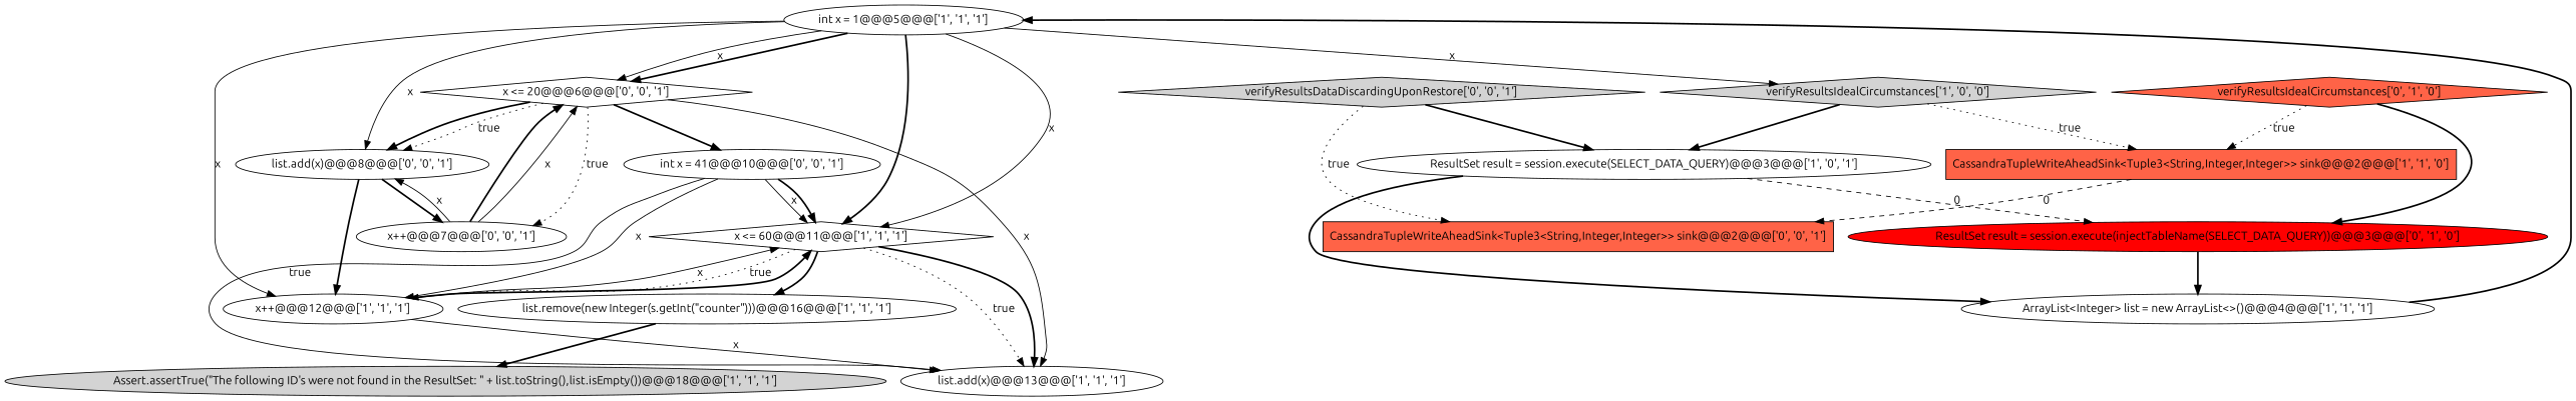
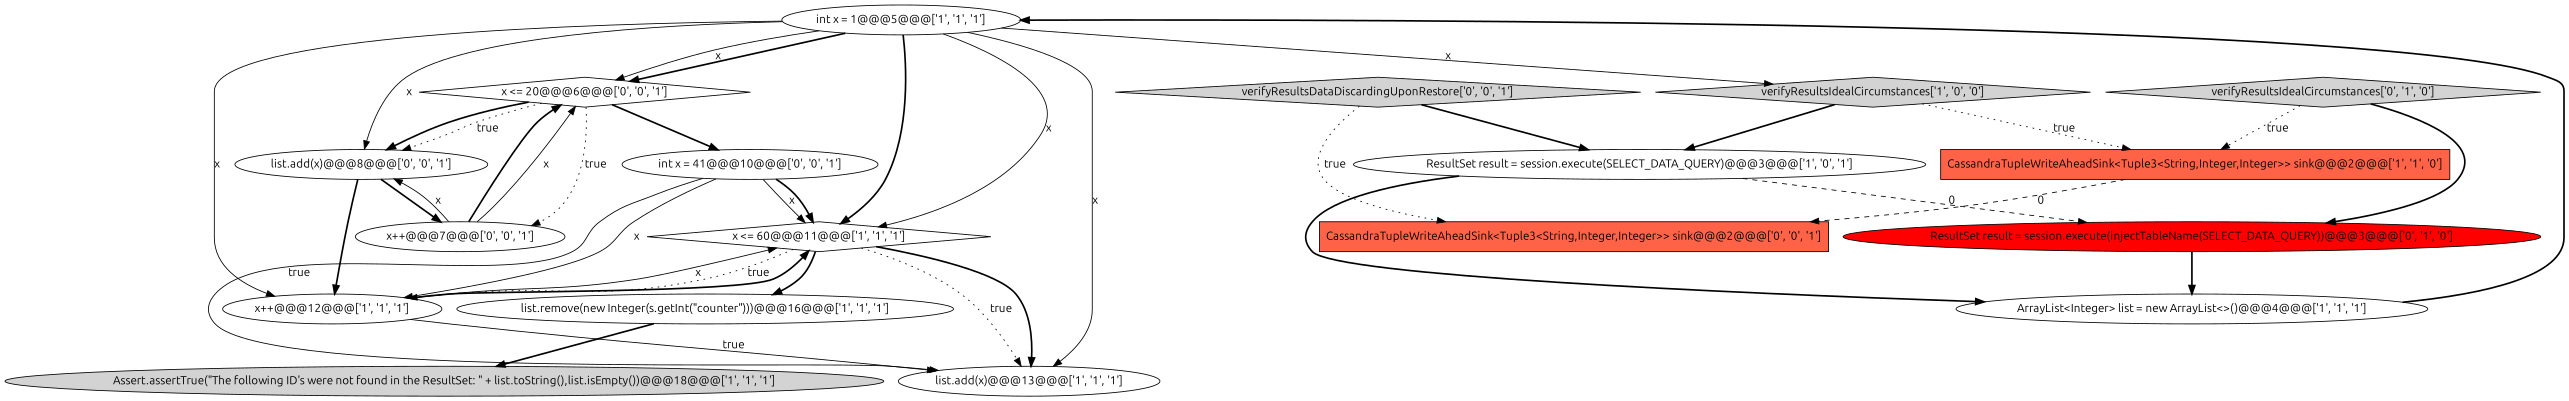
  digraph {
    fontname=Ubuntu
    node [fillcolor=white fontname=Ubuntu shape=ellipse style=filled]
    edge [fontname=Ubuntu style=bold]
    n1 [fillcolor=lightgray label="Assert.assertTrue(\"The following ID's were not found in the ResultSet: \" + list.toString(),list.isEmpty())@@@18@@@['1', '1', '1']"]
    n2 [fillcolor=lightgray label="verifyResultsIdealCircumstances['1', '0', '0']" shape=diamond]
    n3 [fillcolor=tomato label="CassandraTupleWriteAheadSink<Tuple3<String,Integer,Integer>> sink@@@2@@@['1', '1', '0']" shape=box]
    n4 [label="ResultSet result = session.execute(SELECT_DATA_QUERY)@@@3@@@['1', '0', '1']"]
    n5 [fillcolor=tomato label="CassandraTupleWriteAheadSink<Tuple3<String,Integer,Integer>> sink@@@2@@@['0', '0', '1']" shape=box]
    n6 [label="ArrayList<Integer> list = new ArrayList<>()@@@4@@@['1', '1', '1']"]
    n7 [fillcolor=red label="ResultSet result = session.execute(injectTableName(SELECT_DATA_QUERY))@@@3@@@['0', '1', '0']"]
    n8 [label="int x = 41@@@10@@@['0', '0', '1']"]
    n9 [label="x <= 60@@@11@@@['1', '1', '1']" shape=diamond]
    n10 [label="list.add(x)@@@13@@@['1', '1', '1']"]
    n11 [label="x++@@@12@@@['1', '1', '1']"]
    n12 [label="list.remove(new Integer(s.getInt(\"counter\")))@@@16@@@['1', '1', '1']"]
    n13 [label="int x = 1@@@5@@@['1', '1', '1']"]
    n14 [label="x <= 20@@@6@@@['0', '0', '1']" shape=diamond]
    n15 [label="list.add(x)@@@8@@@['0', '0', '1']"]
    n16 [label="x++@@@7@@@['0', '0', '1']"]
-   n17 [fillcolor=tomato label="verifyResultsIdealCircumstances['0', '1', '0']" shape=diamond]
+   n17 [fillcolor=lightgray label="verifyResultsIdealCircumstances['0', '1', '0']" shape=diamond]
    n18 [fillcolor=lightgray label="verifyResultsDataDiscardingUponRestore['0', '0', '1']" shape=diamond]
    n2 -> n3 [label=true style=dotted]
    n2 -> n4
    n3 -> n5 [label=0 style=dashed]
    n4 -> n6
    n4 -> n7 [label=0 style=dashed]
    n6 -> n13
    n7 -> n6
    n8 -> n9 [label=x style=solid]
    n8 -> n9
    n8 -> n10 [label=true style=solid]
    n8 -> n11 [label=x style=solid]
    n9 -> n10 [label=true style=dotted]
    n9 -> n10
    n9 -> n11 [label=true style=dotted]
    n9 -> n12
    n11 -> n9
    n11 -> n9 [label=x style=solid]
-   n11 -> n10 [label=x style=solid]
+   n11 -> n10 [label=true style=solid]
    n12 -> n1
    n13 -> n2 [label=x style=solid]
    n13 -> n9
    n13 -> n9 [label=x style=solid]
-   n14 -> n10 [label=x style=solid]
+   n13 -> n10 [label=x style=solid]
    n13 -> n11 [label=x style=solid]
    n13 -> n14
    n13 -> n14 [label=x style=solid]
    n13 -> n15 [label=x style=solid]
    n14 -> n8
    n14 -> n15
    n14 -> n15 [label=true style=dotted]
    n14 -> n16 [label=true style=dotted]
    n15 -> n11
    n15 -> n16
    n16 -> n14
    n16 -> n14 [label=x style=solid]
    n16 -> n15 [label=x style=solid]
    n17 -> n3 [label=true style=dotted]
    n17 -> n7
    n18 -> n4
    n18 -> n5 [label=true style=dotted]
  }
